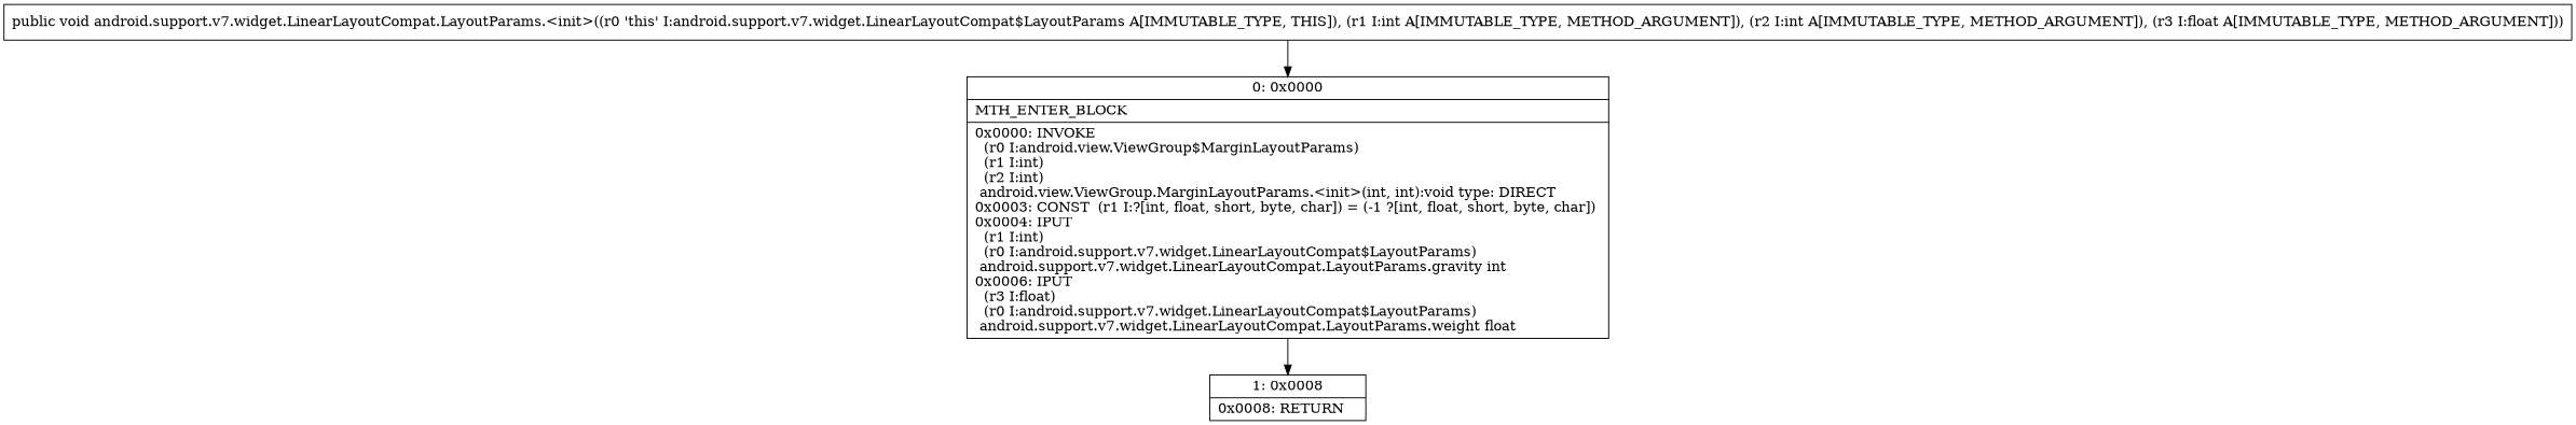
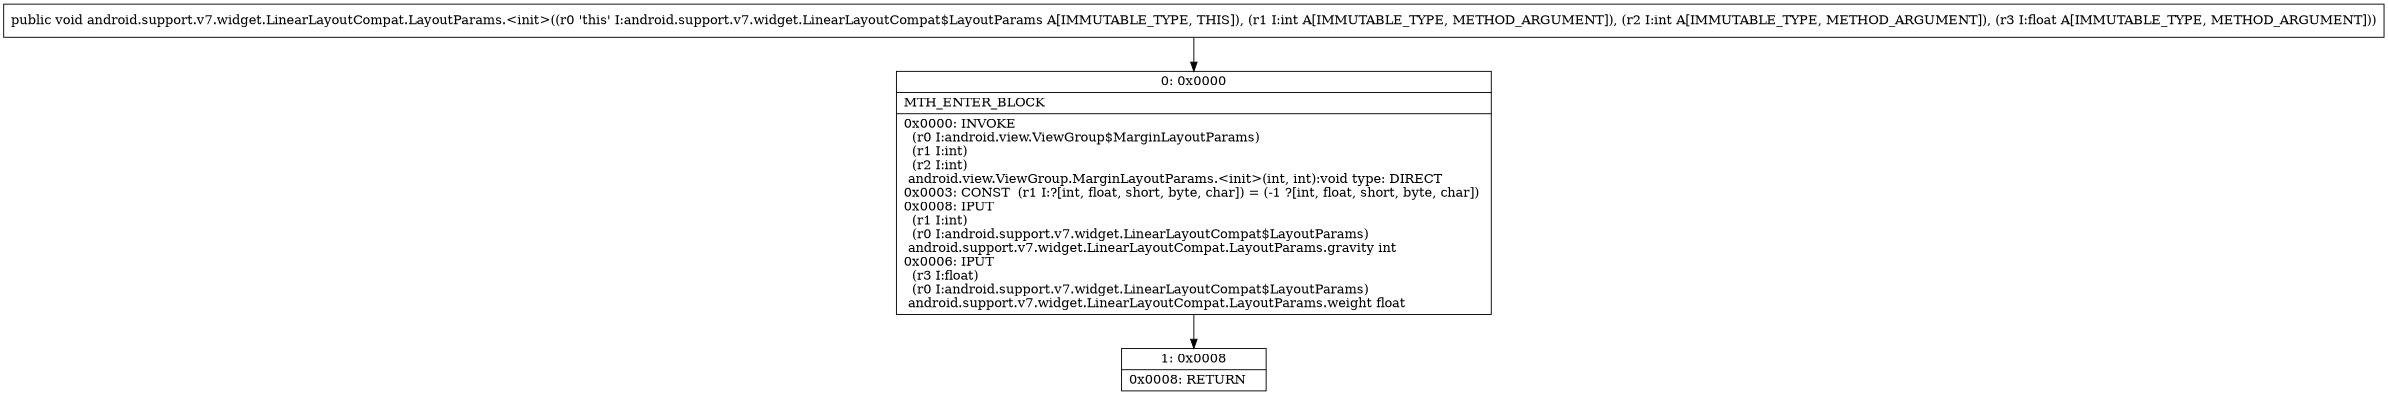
  digraph {
    node [shape=record]
-   n1 [label="{0\:\ 0x0000|MTH_ENTER_BLOCK\l|0x0000: INVOKE  \l  (r0 I:android.view.ViewGroup$MarginLayoutParams)\l  (r1 I:int)\l  (r2 I:int)\l android.view.ViewGroup.MarginLayoutParams.\<init\>(int, int):void type: DIRECT \l0x0003: CONST  (r1 I:?[int, float, short, byte, char]) = (\-1 ?[int, float, short, byte, char]) \l0x0004: IPUT  \l  (r1 I:int)\l  (r0 I:android.support.v7.widget.LinearLayoutCompat$LayoutParams)\l android.support.v7.widget.LinearLayoutCompat.LayoutParams.gravity int \l0x0006: IPUT  \l  (r3 I:float)\l  (r0 I:android.support.v7.widget.LinearLayoutCompat$LayoutParams)\l android.support.v7.widget.LinearLayoutCompat.LayoutParams.weight float \l}"]
+   n1 [label="{0\:\ 0x0000|MTH_ENTER_BLOCK\l|0x0000: INVOKE  \l  (r0 I:android.view.ViewGroup$MarginLayoutParams)\l  (r1 I:int)\l  (r2 I:int)\l android.view.ViewGroup.MarginLayoutParams.\<init\>(int, int):void type: DIRECT \l0x0003: CONST  (r1 I:?[int, float, short, byte, char]) = (\-1 ?[int, float, short, byte, char]) \l0x0008: IPUT  \l  (r1 I:int)\l  (r0 I:android.support.v7.widget.LinearLayoutCompat$LayoutParams)\l android.support.v7.widget.LinearLayoutCompat.LayoutParams.gravity int \l0x0006: IPUT  \l  (r3 I:float)\l  (r0 I:android.support.v7.widget.LinearLayoutCompat$LayoutParams)\l android.support.v7.widget.LinearLayoutCompat.LayoutParams.weight float \l}"]
    n2 [label="{1\:\ 0x0008|0x0008: RETURN   \l}"]
    n3 [label="{public void android.support.v7.widget.LinearLayoutCompat.LayoutParams.\<init\>((r0 'this' I:android.support.v7.widget.LinearLayoutCompat$LayoutParams A[IMMUTABLE_TYPE, THIS]), (r1 I:int A[IMMUTABLE_TYPE, METHOD_ARGUMENT]), (r2 I:int A[IMMUTABLE_TYPE, METHOD_ARGUMENT]), (r3 I:float A[IMMUTABLE_TYPE, METHOD_ARGUMENT])) }"]
    n1 -> n2
    n3 -> n1
  }
